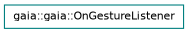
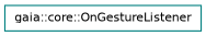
  digraph {
    rankdir=TB
-   n1 [color=teal fillcolor=white fontname=Helvetica fontsize=10 height=0.2 label="gaia::gaia::OnGestureListener" shape=record style=filled width=0.4]
+   n1 [color=teal fillcolor=white fontname=Helvetica fontsize=10 height=0.2 label="gaia::core::OnGestureListener" shape=record style=filled width=0.4]
  }
